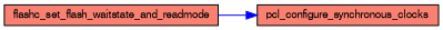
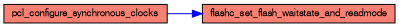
  digraph {
    rankdir=LR
    node [color=black fillcolor=salmon fontname=FreeSans fontsize=10 shape=record style=filled]
    n1 [fontcolor=black height=0.2 label=pcl_configure_synchronous_clocks width=0.4]
    n2 [height=0.2 label=flashc_set_flash_waitstate_and_readmode width=0.4]
-   n2 -> n1 [color=blue fontname=FreeSans fontsize=10 labelfontname=FreeSans labelfontsize=10 style=solid]
+   n1 -> n2 [color=blue fontname=FreeSans fontsize=10 labelfontname=FreeSans labelfontsize=10 style=solid]
  }
